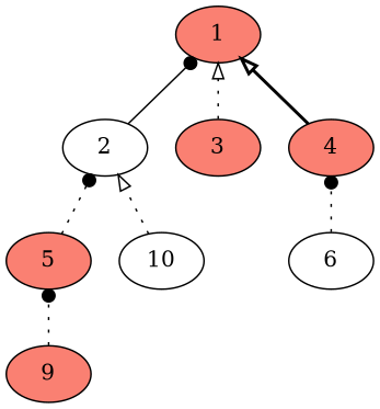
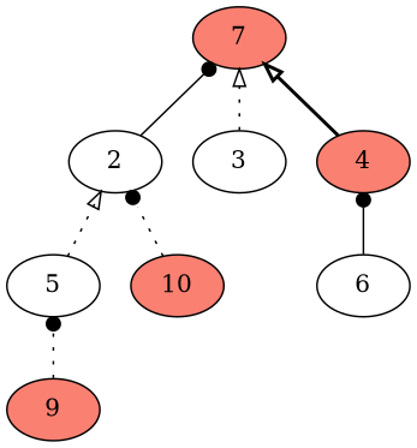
  digraph {
    rankdir=BT
    node [fillcolor=salmon style=filled]
    edge [arrowhead=dot style=dotted]
-   1 [rank=source]
+   1 [rank=source label=7]
    2 [fillcolor=white]
-   3
+   3 [fillcolor=white]
    4
-   5
+   5 [fillcolor=white]
    6 [fillcolor=white]
    9
-   10 [fillcolor=white]
+   10
    2 -> 1 [style=solid]
    3 -> 1 [arrowhead=onormal]
    4 -> 1 [arrowhead=onormal style=bold]
-   5 -> 2
-   6 -> 4
+   5 -> 2 [arrowhead=onormal]
+   6 -> 4 [style=solid]
    9 -> 5
-   10 -> 2 [arrowhead=onormal]
+   10 -> 2
  }
